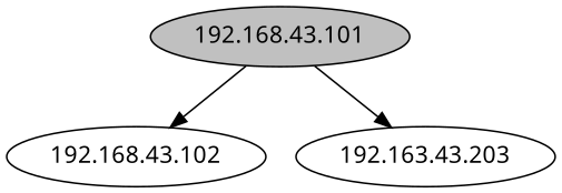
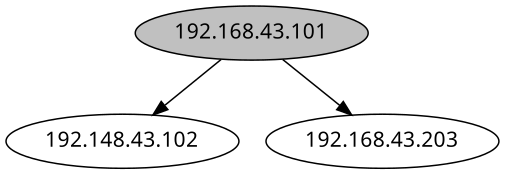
  digraph {
    fontname="Noto Sans"
    node [fontname="Noto Sans"]
    edge [fontname="Noto Sans"]
    n1 [fillcolor=grey label="192.168.43.101" style=filled]
-   n2 [label="192.168.43.102"]
-   n3 [label="192.163.43.203"]
+   n2 [label="192.148.43.102"]
+   n3 [label="192.168.43.203"]
    n1 -> n2
    n1 -> n3
  }
